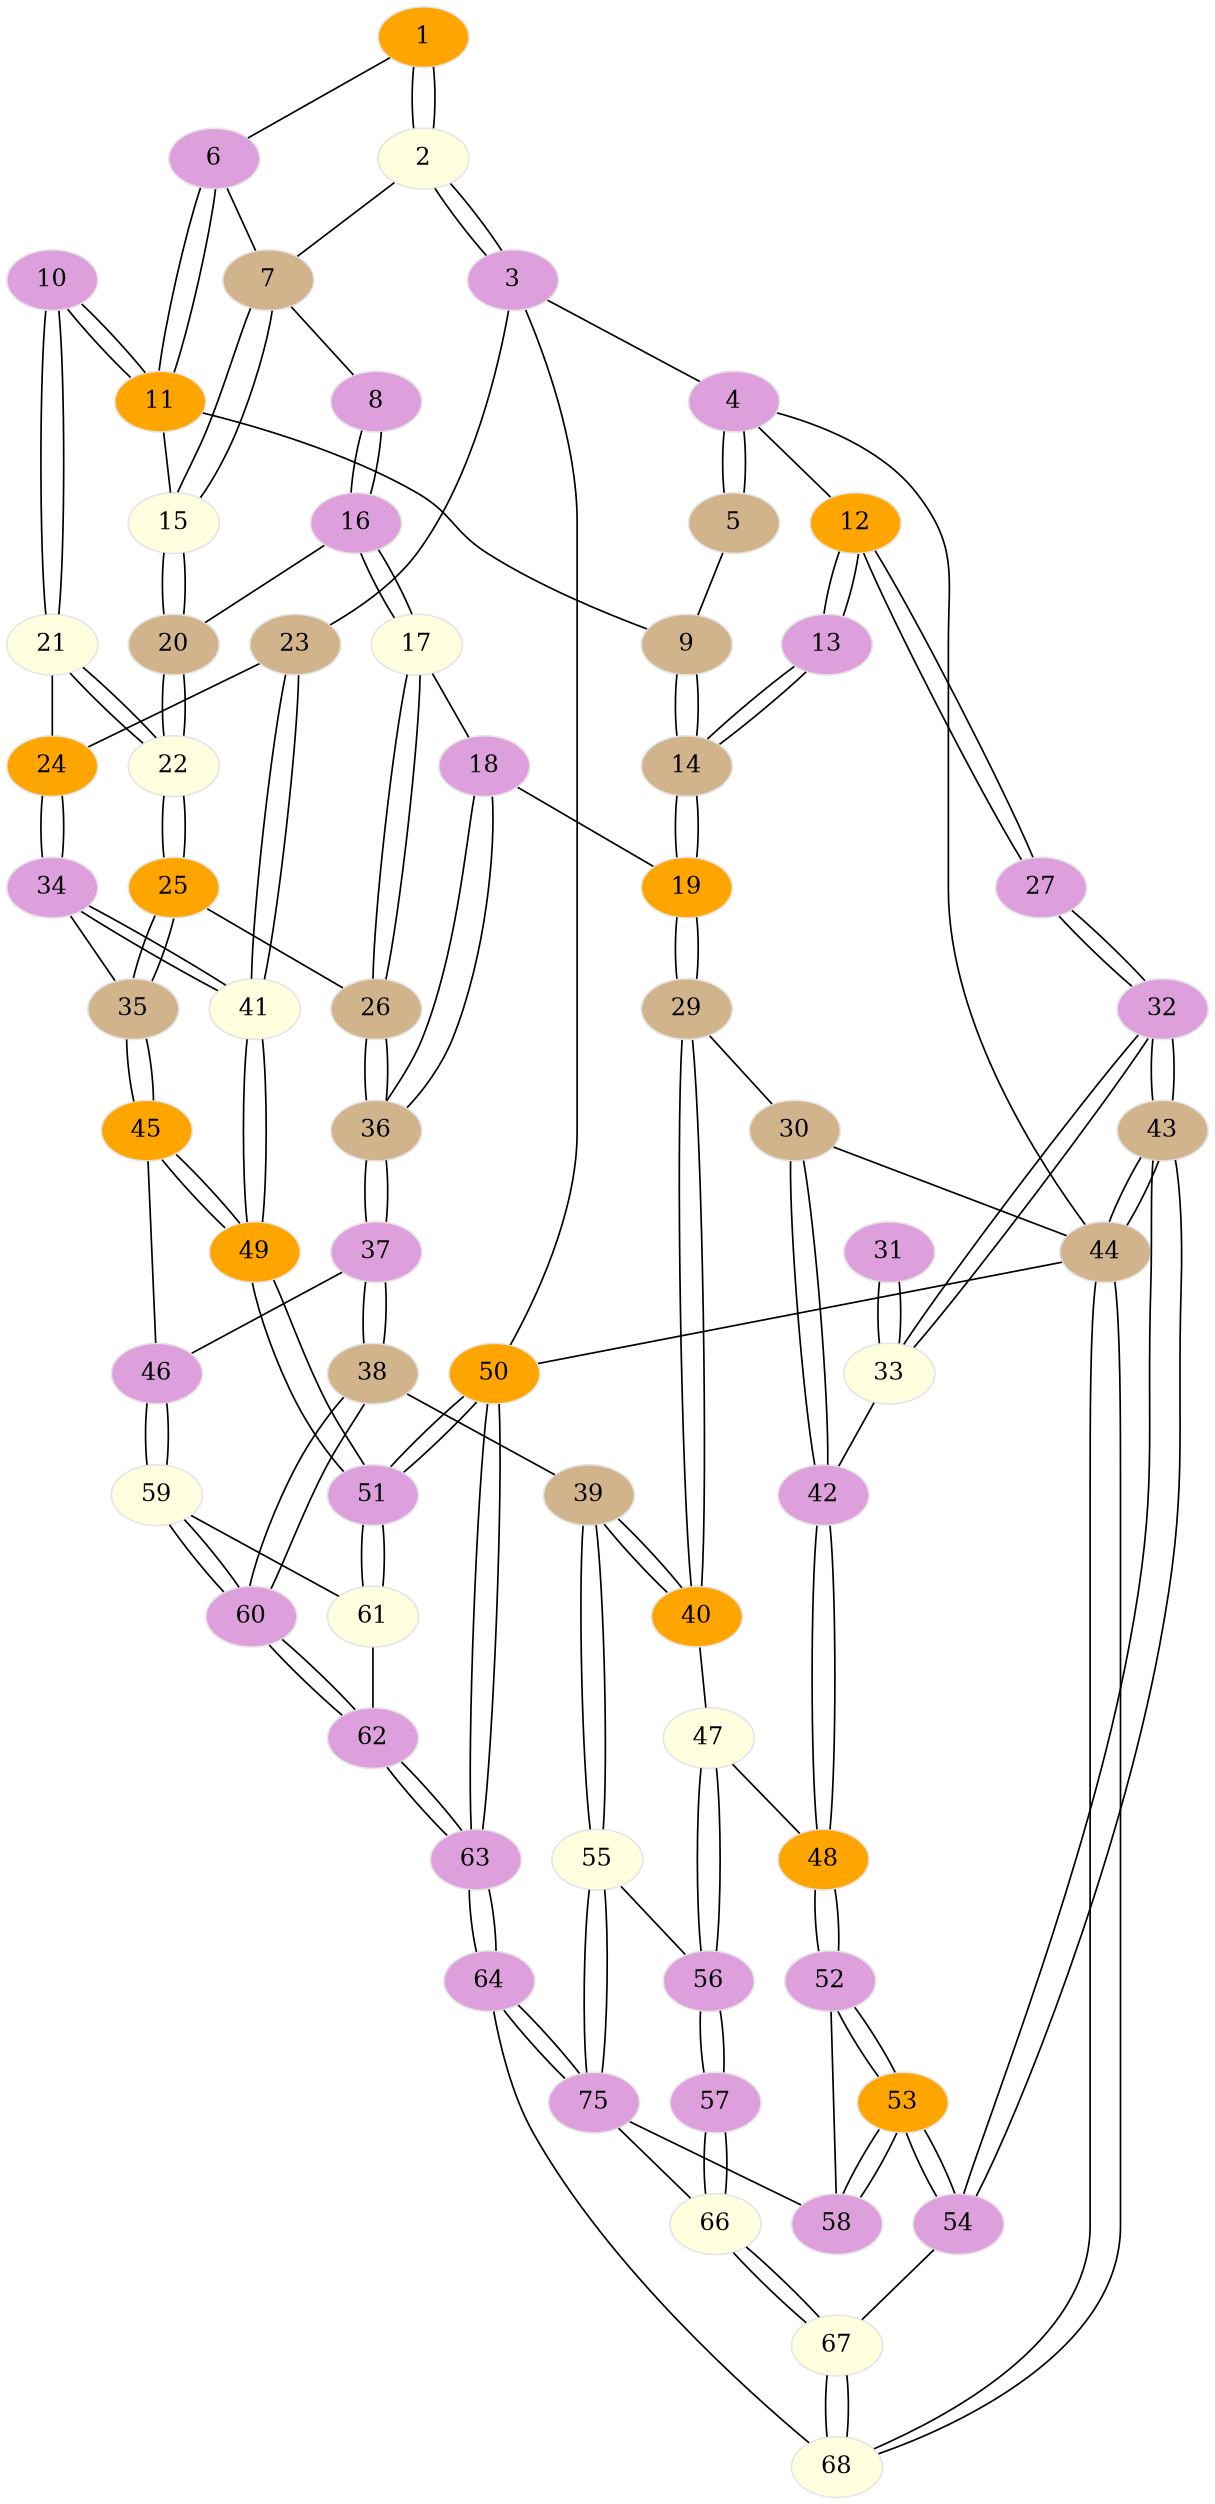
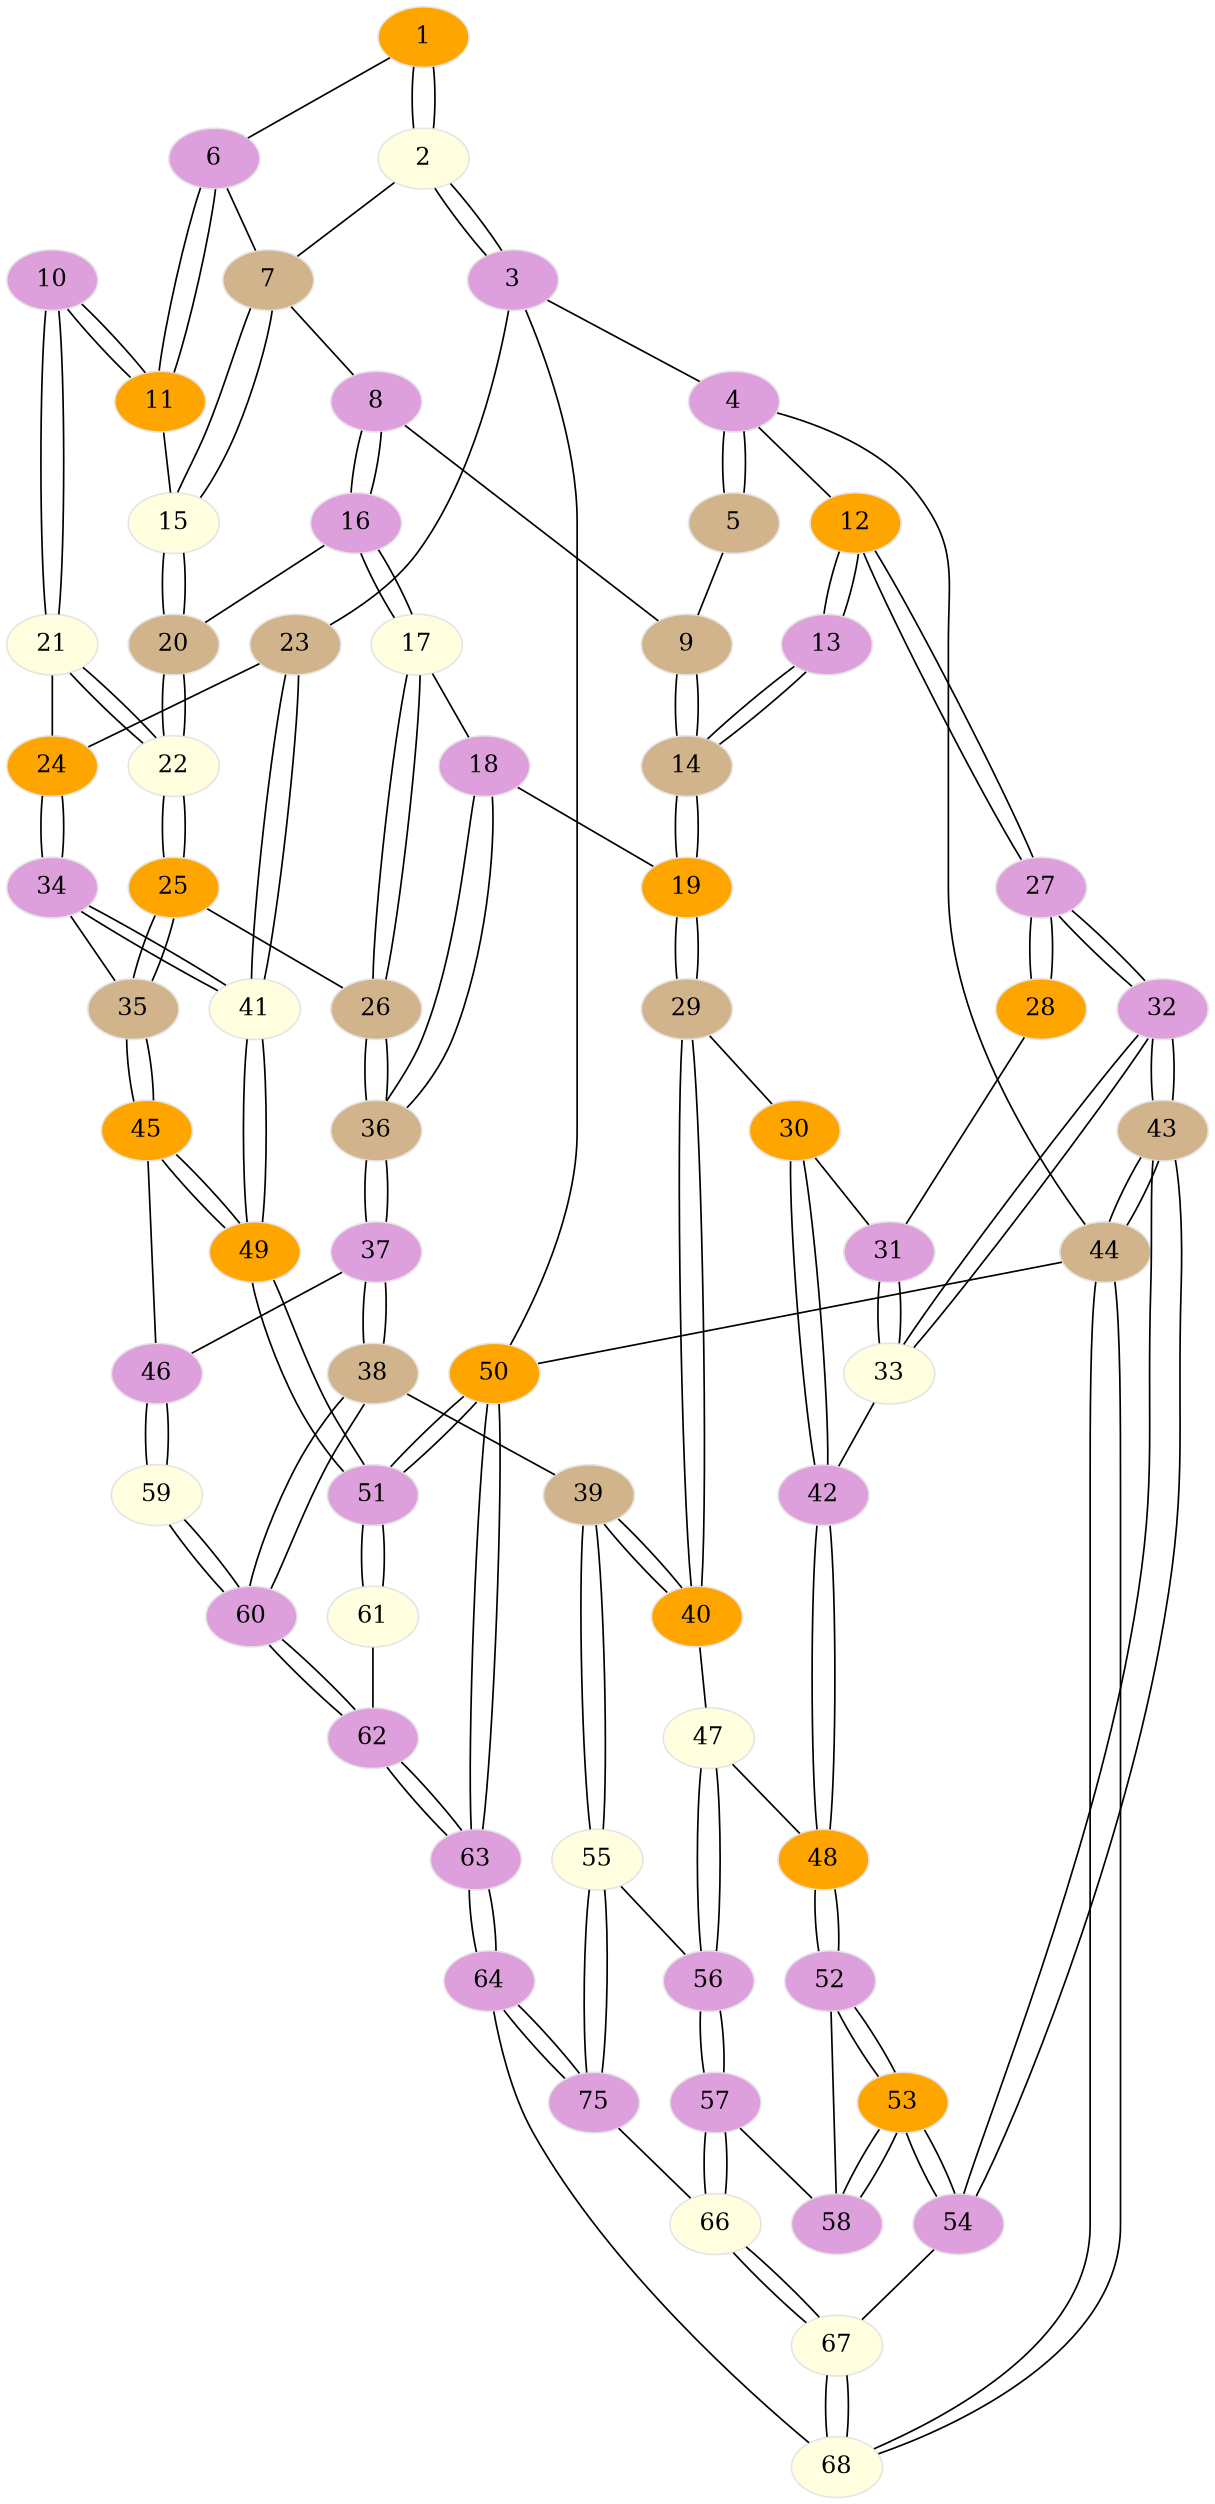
  graph {
    node [color=gray90 fillcolor=plum style=filled]
    1 [fillcolor=orange]
    2 [fillcolor=lightyellow]
    6
    3
    7 [fillcolor=tan]
    11 [fillcolor=orange]
    4
    23 [fillcolor=tan]
    50 [fillcolor=orange]
    10
    21 [fillcolor=lightyellow]
    5 [fillcolor=tan]
    12 [fillcolor=orange]
    44 [fillcolor=tan]
    24 [fillcolor=orange]
    41 [fillcolor=lightyellow]
    51
    63
    9 [fillcolor=tan]
    13
    27
    68 [fillcolor=lightyellow]
    14 [fillcolor=tan]
    8
    15 [fillcolor=lightyellow]
    16
    20 [fillcolor=tan]
    17 [fillcolor=lightyellow]
    19 [fillcolor=orange]
    22 [fillcolor=lightyellow]
+   28 [fillcolor=orange]
    32
    29 [fillcolor=tan]
    18
    26 [fillcolor=tan]
    36 [fillcolor=tan]
    37
-   30 [fillcolor=tan]
+   30 [fillcolor=orange]
    40 [fillcolor=orange]
    25 [fillcolor=orange]
    34
    35 [fillcolor=tan]
    49 [fillcolor=orange]
    45 [fillcolor=orange]
    31
    33 [fillcolor=lightyellow]
    43 [fillcolor=tan]
    42
    47 [fillcolor=lightyellow]
    48 [fillcolor=orange]
    54
    46
    38 [fillcolor=tan]
    39 [fillcolor=tan]
    60
    59 [fillcolor=lightyellow]
    55 [fillcolor=lightyellow]
    62
    56
    n60 [label=75]
    52
    67 [fillcolor=lightyellow]
    61 [fillcolor=lightyellow]
    57
    53 [fillcolor=orange]
    58
    64
    66 [fillcolor=lightyellow]
    1 -- 2
    1 -- 2
    1 -- 6
    2 -- 3
    2 -- 3
    2 -- 7
    6 -- 7
    6 -- 11
    6 -- 11
    3 -- 4
    3 -- 23
    3 -- 50
    7 -- 8
    7 -- 15
    7 -- 15
    11 -- 15
    4 -- 5
    4 -- 5
    4 -- 12
    4 -- 44
    23 -- 24
    23 -- 41
    23 -- 41
    50 -- 51
    50 -- 51
    50 -- 63
    50 -- 63
    10 -- 11
    10 -- 11
    10 -- 21
    10 -- 21
    21 -- 24
    21 -- 22
    21 -- 22
    5 -- 9
    12 -- 13
    12 -- 13
    12 -- 27
    12 -- 27
    44 -- 50
    44 -- 68
    44 -- 68
    24 -- 34
    24 -- 34
    41 -- 49
    41 -- 49
    51 -- 61
    51 -- 61
    63 -- 64
    63 -- 64
    9 -- 14
    9 -- 14
    13 -- 14
    13 -- 14
+   27 -- 28
+   27 -- 28
    27 -- 32
    27 -- 32
    14 -- 19
    14 -- 19
-   11 -- 9
+   8 -- 9
    8 -- 16
    8 -- 16
    15 -- 20
    15 -- 20
    16 -- 20
    16 -- 17
    16 -- 17
    20 -- 22
    20 -- 22
    17 -- 18
    17 -- 26
    17 -- 26
    19 -- 29
    19 -- 29
    22 -- 25
    22 -- 25
+   28 -- 31
    32 -- 33
    32 -- 33
    32 -- 43
    32 -- 43
    29 -- 30
    29 -- 40
    29 -- 40
    18 -- 19
    18 -- 36
    18 -- 36
    26 -- 36
    26 -- 36
    36 -- 37
    36 -- 37
    37 -- 46
    37 -- 38
    37 -- 38
-   30 -- 44
+   30 -- 31
    30 -- 42
    30 -- 42
    40 -- 47
    25 -- 26
    25 -- 35
    25 -- 35
    34 -- 41
    34 -- 41
    34 -- 35
    35 -- 45
    35 -- 45
    49 -- 51
    49 -- 51
    45 -- 49
    45 -- 49
    45 -- 46
    31 -- 33
    31 -- 33
    33 -- 42
    43 -- 44
    43 -- 44
    43 -- 54
    43 -- 54
    42 -- 48
    42 -- 48
    47 -- 48
    47 -- 56
    47 -- 56
    48 -- 52
    48 -- 52
    54 -- 67
    46 -- 59
    46 -- 59
    38 -- 39
    38 -- 60
    38 -- 60
    39 -- 40
    39 -- 40
    39 -- 55
    39 -- 55
    60 -- 62
    60 -- 62
    59 -- 60
    59 -- 60
-   59 -- 61
    55 -- 56
    55 -- n60
    55 -- n60
    62 -- 63
    62 -- 63
    56 -- 57
    56 -- 57
    n60 -- 66
    52 -- 53
    52 -- 53
    52 -- 58
    67 -- 68
    67 -- 68
    61 -- 62
-   n60 -- 58
+   57 -- 58
    57 -- 66
    57 -- 66
    53 -- 54
    53 -- 54
    53 -- 58
    53 -- 58
    64 -- 68
    64 -- n60
    64 -- n60
    66 -- 67
    66 -- 67
  }
